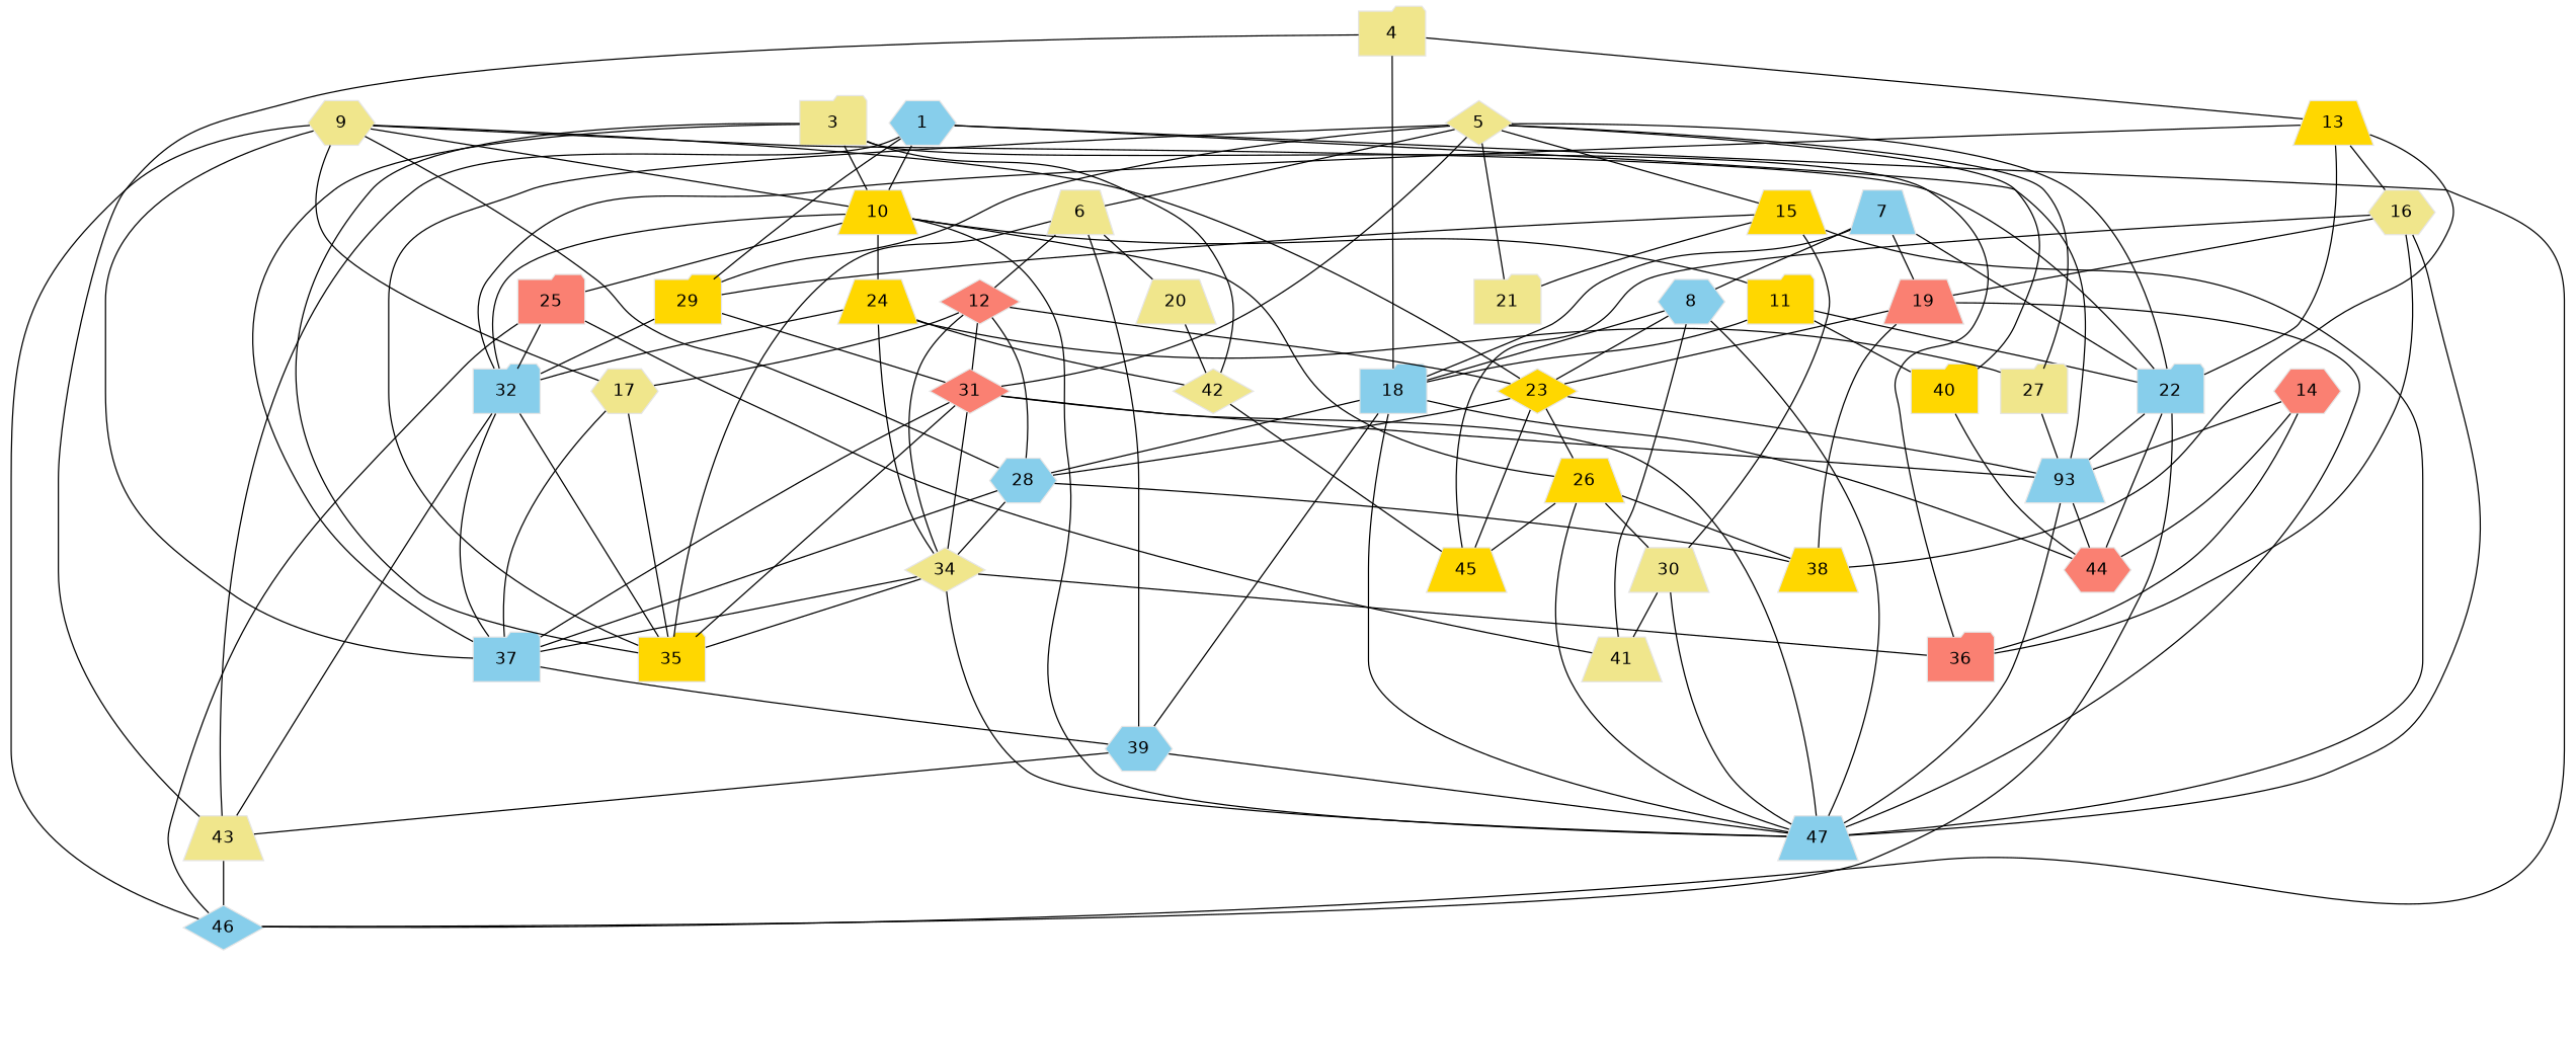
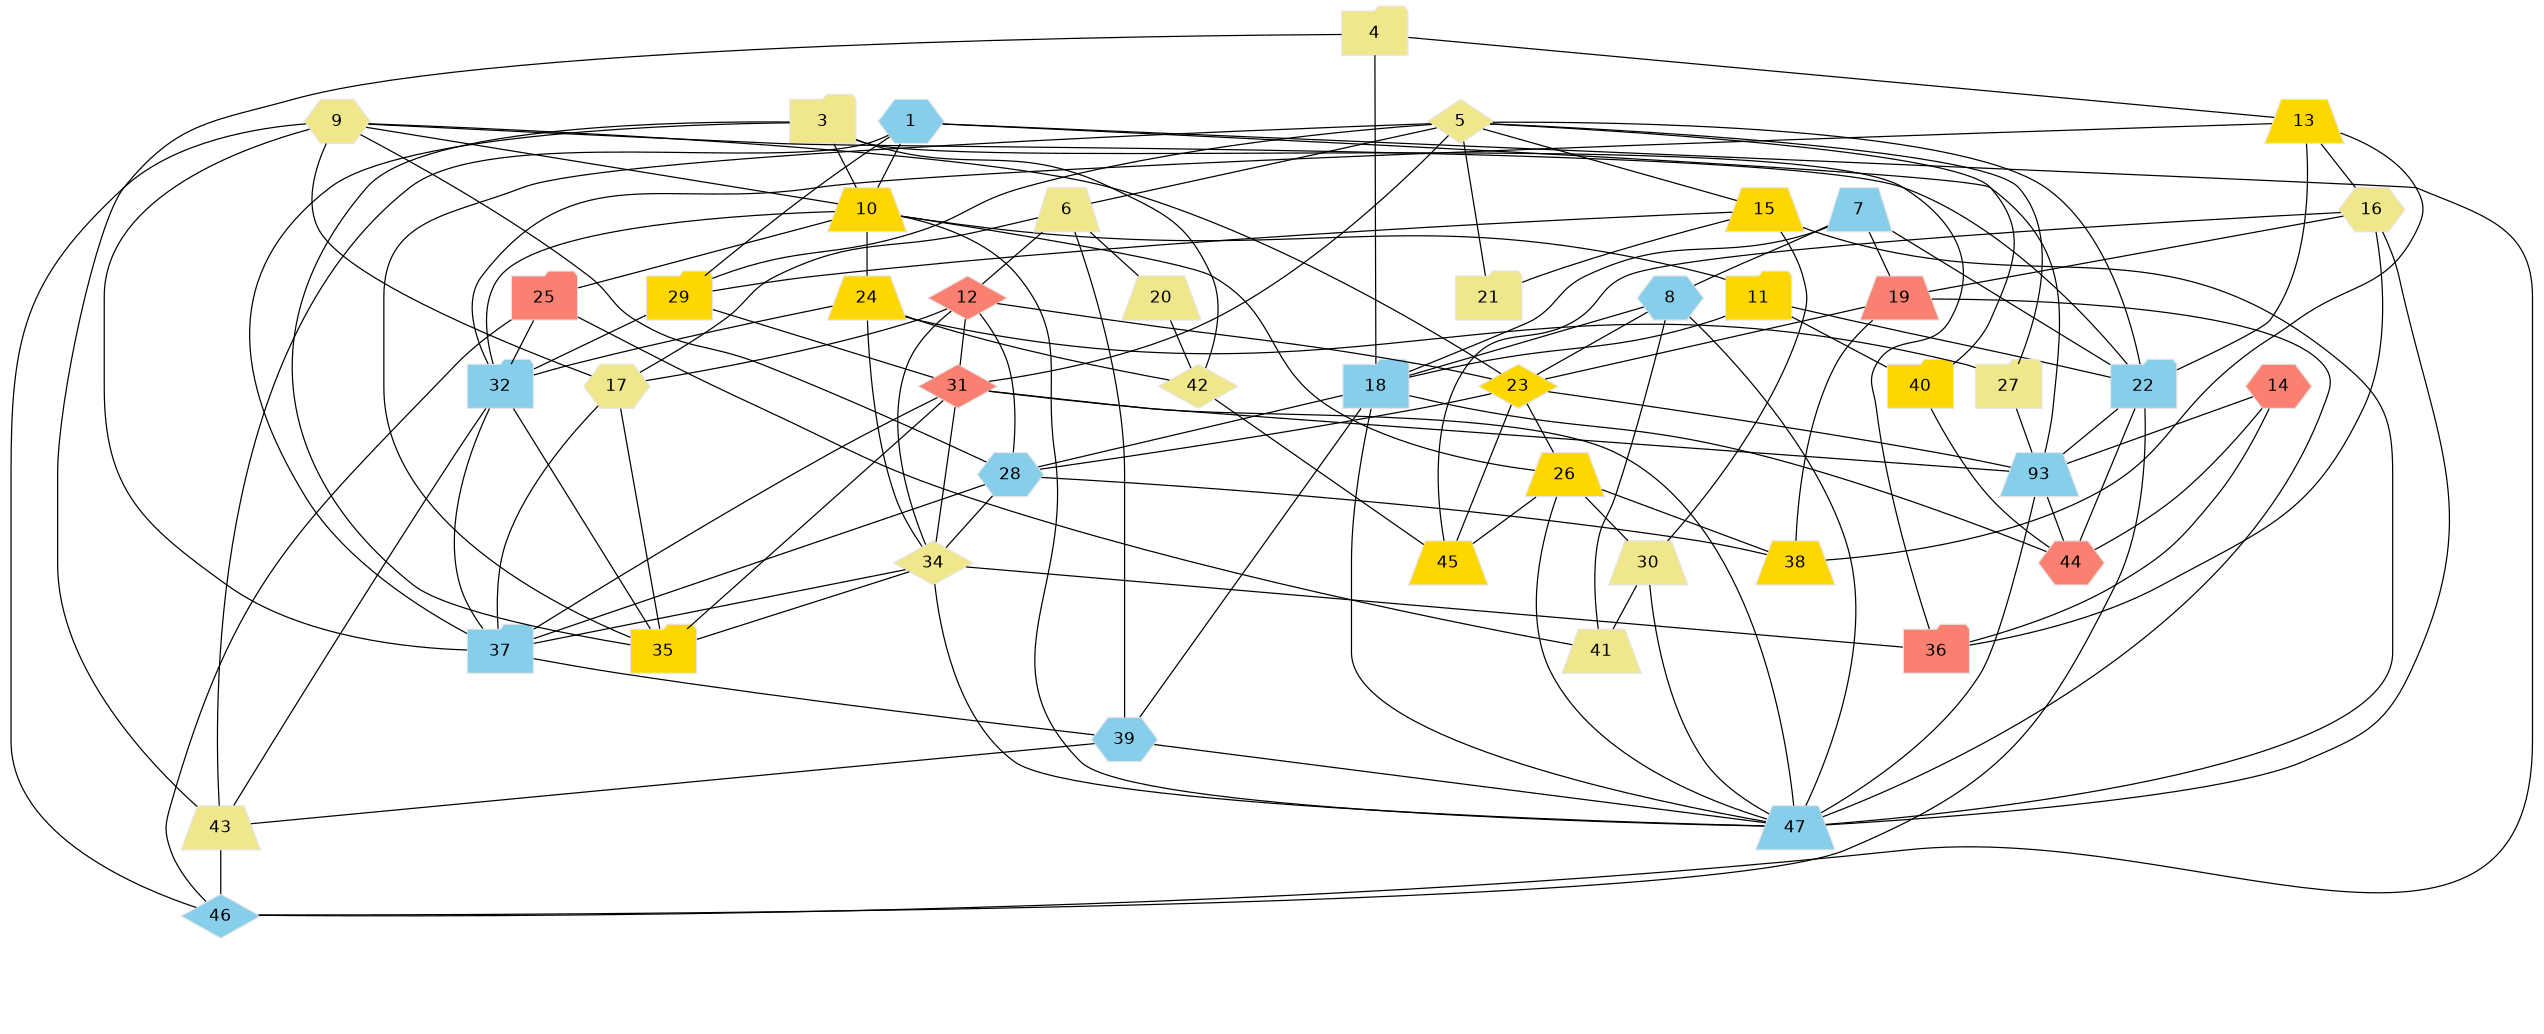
  graph {
    fontname="DejaVu Sans"
    node [color=gray90 fillcolor=khaki fontname="DejaVu Sans" shape=trapezium style=filled]
    edge [fontname="DejaVu Sans" weight=1.0]
    1 [fillcolor=skyblue shape=hexagon]
    10 [fillcolor=gold]
    29 [fillcolor=gold shape=folder]
    n4 [fillcolor=skyblue label=93]
    43
    46 [fillcolor=skyblue shape=diamond]
    47 [fillcolor=skyblue]
    11 [fillcolor=gold shape=folder]
    24 [fillcolor=gold]
    25 [fillcolor=salmon shape=folder]
    26 [fillcolor=gold]
    32 [fillcolor=skyblue shape=folder]
    31 [fillcolor=salmon shape=diamond]
    44 [fillcolor=salmon shape=hexagon]
    19 [fillcolor=salmon]
    23 [fillcolor=gold shape=diamond]
    38 [fillcolor=gold]
    3 [shape=folder]
    35 [fillcolor=gold shape=folder]
    36 [fillcolor=salmon shape=folder]
    37 [fillcolor=skyblue shape=folder]
    42 [shape=diamond]
    39 [fillcolor=skyblue shape=hexagon]
    45 [fillcolor=gold]
    4 [shape=folder]
    13 [fillcolor=gold]
    18 [fillcolor=skyblue shape=folder]
    22 [fillcolor=skyblue shape=folder]
    16 [shape=hexagon]
    28 [fillcolor=skyblue shape=hexagon]
    5 [shape=diamond]
    6
    15 [fillcolor=gold]
    21 [shape=folder]
    27 [shape=folder]
    40 [fillcolor=gold shape=folder]
    12 [fillcolor=salmon shape=diamond]
    20
    30
    34 [shape=diamond]
    17 [shape=hexagon]
    7 [fillcolor=skyblue]
    8 [fillcolor=skyblue shape=hexagon]
    41
    9 [shape=hexagon]
    14 [fillcolor=salmon shape=hexagon]
    1 -- 10
    1 -- 29
    1 -- n4
    1 -- 43
    1 -- 46
    10 -- 47
    10 -- 11
    10 -- 24
    10 -- 25
    10 -- 26
    10 -- 32
    29 -- 32
    29 -- 31 [weight=2.0]
    n4 -- 47 [weight=2.0]
    n4 -- 44
    43 -- 46
    11 -- 18
    11 -- 22
    11 -- 40
    24 -- 32
    24 -- 42
    24 -- 27
    24 -- 34
    25 -- 46
    25 -- 32
    25 -- 41
    26 -- 47
    26 -- 38
    26 -- 45
    26 -- 30
    32 -- 43
    32 -- 35
    32 -- 37
    31 -- n4
    31 -- 47
    31 -- 35
    31 -- 37
    31 -- 34
    19 -- 47
    19 -- 23
    19 -- 38
    23 -- n4
    23 -- 26
    23 -- 45 [weight=2.0]
    23 -- 28 [weight=2.0]
    3 -- 10
    3 -- 35
    3 -- 36
    3 -- 37
    3 -- 42
    37 -- 39
    42 -- 45 [weight=2.0]
    39 -- 43
    39 -- 47
    4 -- 43
    4 -- 13
    4 -- 18
    13 -- 32
    13 -- 38
    13 -- 22
    13 -- 16
    18 -- 47
    18 -- 44
    18 -- 39
    18 -- 28
    22 -- n4
    22 -- 46
    22 -- 44
    16 -- 47
    16 -- 19
    16 -- 36
    16 -- 45
    28 -- 38
    28 -- 37
    28 -- 34
    5 -- 29
    5 -- 31
    5 -- 35 [weight=2.0]
    5 -- 22
    5 -- 6
    5 -- 15
    5 -- 21
    5 -- 27
    5 -- 40
-   6 -- 35
+   6 -- 17
    6 -- 39
    6 -- 12
    6 -- 20
    15 -- 29
    15 -- 47 [weight=2.0]
    15 -- 21
    15 -- 30 [weight=2.0]
    27 -- n4
    40 -- 44
    12 -- 31
    12 -- 23
    12 -- 28
    12 -- 34
    12 -- 17
    20 -- 42
    30 -- 47
    30 -- 41
    34 -- 47
    34 -- 35 [weight=2.0]
    34 -- 36 [weight=2.0]
    34 -- 37
    17 -- 35
    17 -- 37
    7 -- 19
    7 -- 18
    7 -- 22
    7 -- 8
    8 -- 47
    8 -- 23
    8 -- 18
    8 -- 41
    9 -- 10
    9 -- 46
    9 -- 23
    9 -- 37
    9 -- 22
    9 -- 28
    9 -- 17
    14 -- n4 [weight=2.0]
    14 -- 44
    14 -- 36
  }
